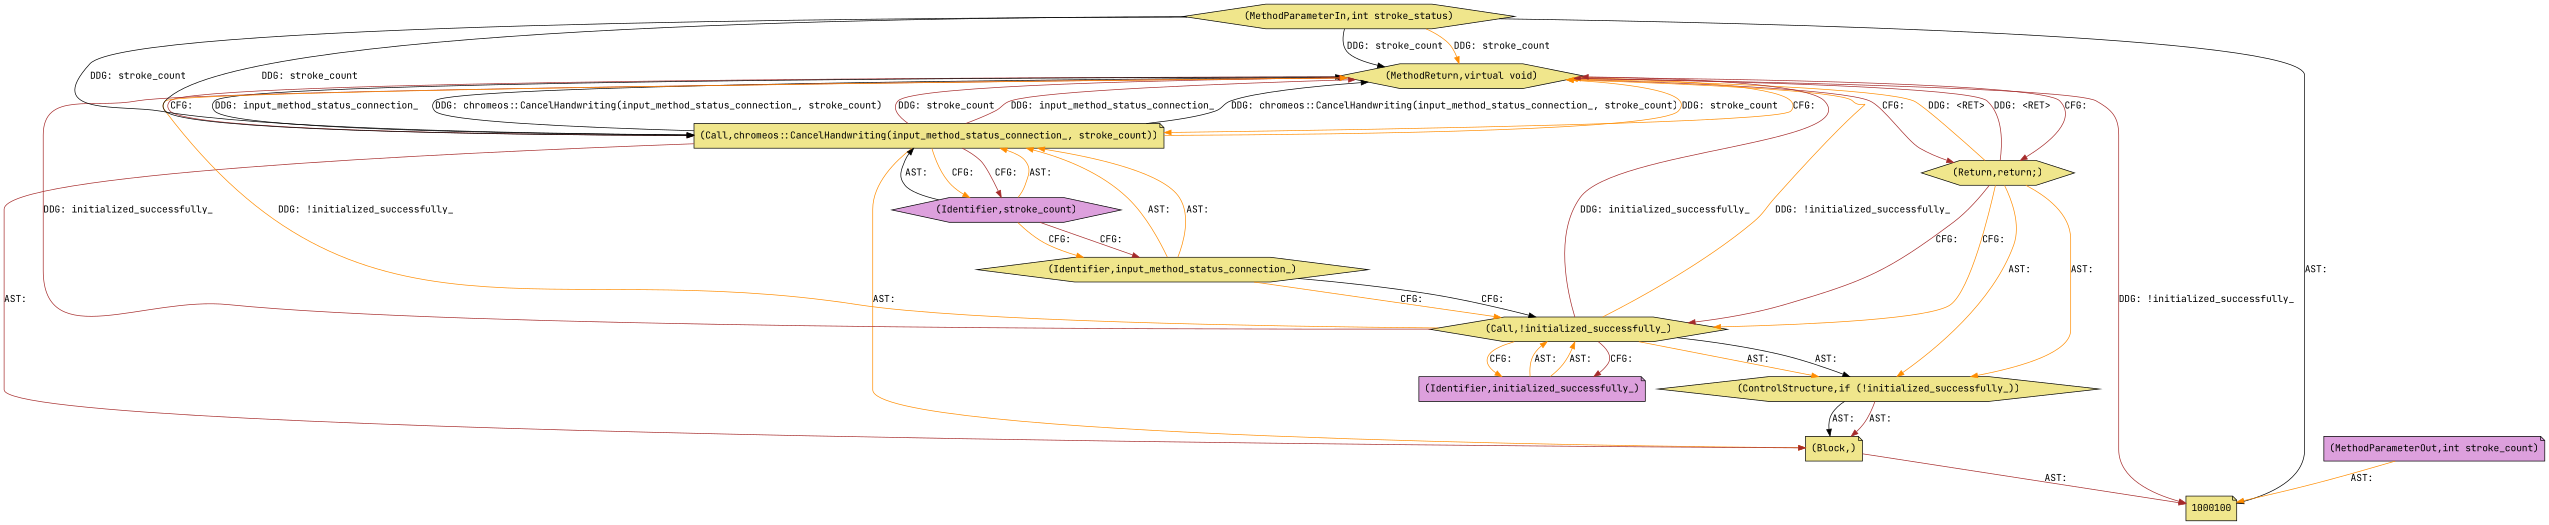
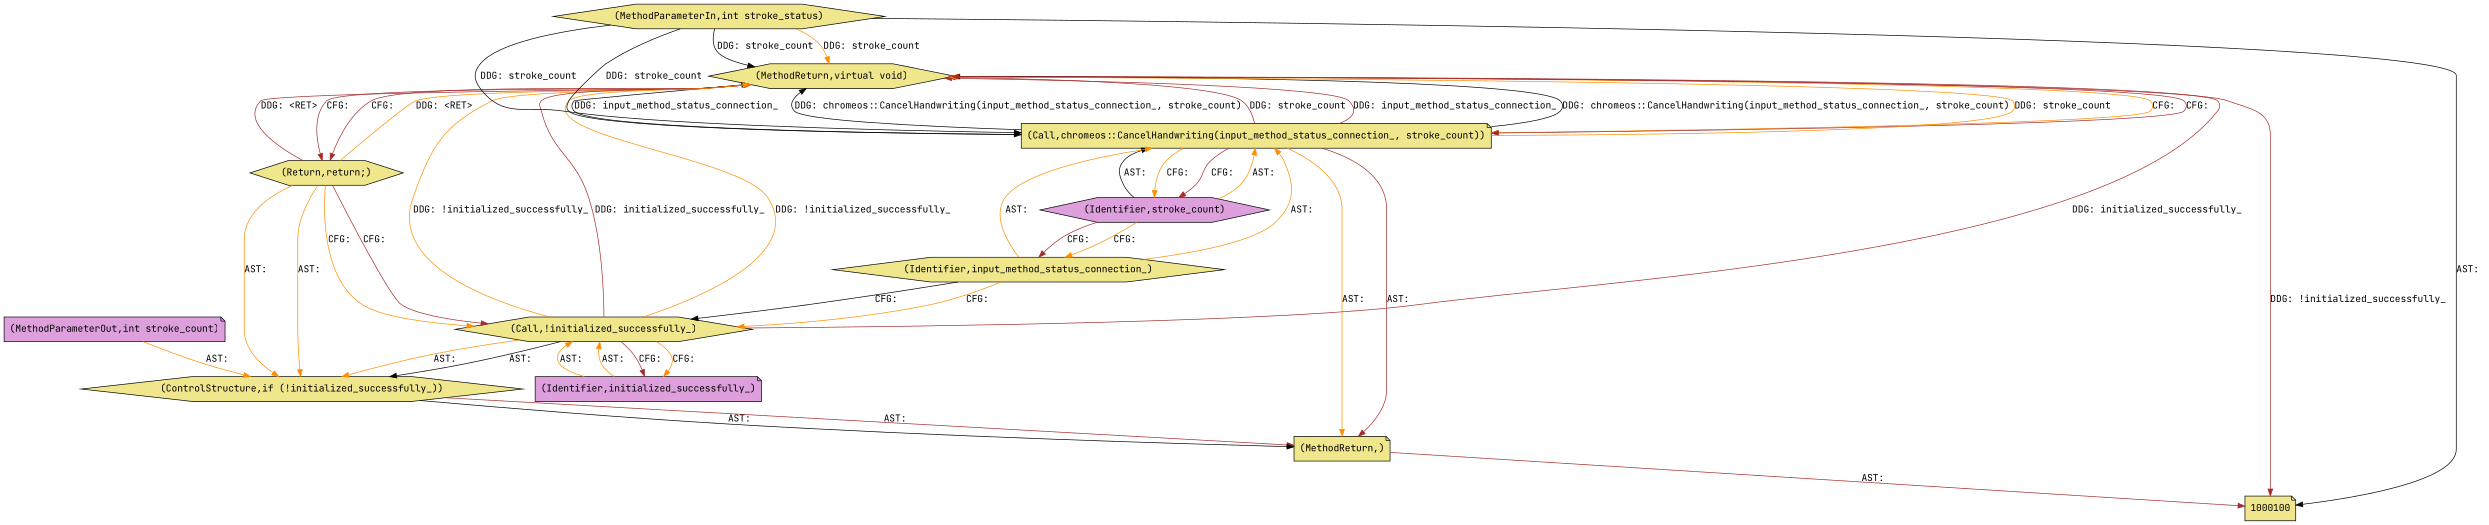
  digraph {
    fontname="JetBrains Mono"
    node [fillcolor=khaki fontname="JetBrains Mono" shape=hexagon style=filled]
    edge [color=darkorange fontname="JetBrains Mono"]
    n1 [label="(MethodReturn,virtual void)"]
    n2 [label="(Return,return;)"]
    n3 [label="(Call,chromeos::CancelHandwriting(input_method_status_connection_, stroke_count))" shape=note]
    1000100 [shape=note]
    n5 [label="(Call,!initialized_successfully_)"]
    n6 [label="(ControlStructure,if (!initialized_successfully_))"]
-   n7 [label="(Block,)" shape=note]
+   n7 [label="(MethodReturn,)" shape=note]
    n8 [fillcolor=plum label="(Identifier,stroke_count)"]
    n9 [label="(MethodParameterIn,int stroke_status)"]
    n10 [fillcolor=plum label="(MethodParameterOut,int stroke_count)" shape=note]
    n11 [fillcolor=plum label="(Identifier,initialized_successfully_)" shape=note]
    n12 [label="(Identifier,input_method_status_connection_)"]
    n1 -> n2 [color=brown label="CFG: "]
    n1 -> n2 [color=brown label="CFG: "]
    n1 -> n3 [label="CFG: "]
    n1 -> n3 [color=brown label="CFG: "]
    n1 -> 1000100 [color=brown label="DDG: !initialized_successfully_"]
    n2 -> n1 [label="DDG: <RET>"]
    n2 -> n1 [color=brown label="DDG: <RET>"]
    n2 -> n5 [label="CFG: "]
    n2 -> n5 [color=brown label="CFG: "]
    n2 -> n6 [label="AST: "]
    n2 -> n6 [label="AST: "]
    n3 -> n1 [color=black label="DDG: input_method_status_connection_"]
    n3 -> n1 [color=black label="DDG: chromeos::CancelHandwriting(input_method_status_connection_, stroke_count)"]
    n3 -> n1 [color=brown label="DDG: stroke_count"]
    n3 -> n1 [color=brown label="DDG: input_method_status_connection_"]
    n3 -> n1 [color=black label="DDG: chromeos::CancelHandwriting(input_method_status_connection_, stroke_count)"]
    n3 -> n1 [label="DDG: stroke_count"]
    n3 -> n7 [label="AST: "]
    n3 -> n7 [color=brown label="AST: "]
    n3 -> n8 [label="CFG: "]
    n3 -> n8 [color=brown label="CFG: "]
    n5 -> n1 [label="DDG: !initialized_successfully_"]
    n5 -> n1 [color=brown label="DDG: initialized_successfully_"]
    n5 -> n1 [label="DDG: !initialized_successfully_"]
    n5 -> n1 [color=brown label="DDG: initialized_successfully_"]
    n5 -> n6 [label="AST: "]
    n5 -> n6 [color=black label="AST: "]
    n5 -> n11 [color=brown label="CFG: "]
    n5 -> n11 [label="CFG: "]
    n6 -> n7 [color=brown label="AST: "]
    n6 -> n7 [color=black label="AST: "]
    n7 -> 1000100 [color=brown label="AST: "]
    n8 -> n3 [label="AST: "]
    n8 -> n3 [color=black label="AST: "]
    n8 -> n12 [color=brown label="CFG: "]
    n8 -> n12 [label="CFG: "]
    n9 -> n1 [label="DDG: stroke_count"]
    n9 -> n1 [color=black label="DDG: stroke_count"]
    n9 -> n3 [color=black label="DDG: stroke_count"]
    n9 -> n3 [color=black label="DDG: stroke_count"]
    n9 -> 1000100 [color=black label="AST: "]
-   n10 -> 1000100 [label="AST: "]
+   n10 -> n6 [label="AST: "]
    n11 -> n5 [label="AST: "]
    n11 -> n5 [label="AST: "]
    n12 -> n3 [label="AST: "]
    n12 -> n3 [label="AST: "]
    n12 -> n5 [label="CFG: "]
    n12 -> n5 [color=black label="CFG: "]
  }
